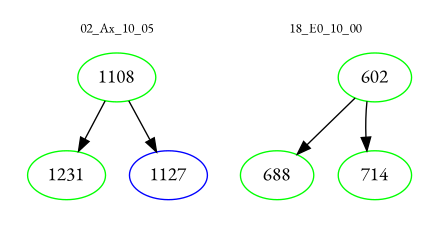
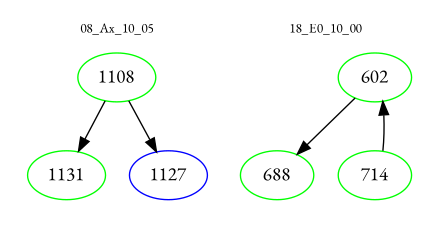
  digraph {
    fontname="EB Garamond"
    node [color=green fontname="EB Garamond"]
    edge [color=black fontname="EB Garamond"]
    n1 [label=1108]
-   n2 [label=1231]
+   n2 [label=1131]
    n3 [color=blue label=1127]
    n4 [label=602]
    n5 [label=688]
    n6 [label=714]
    subgraph cluster_1 {
      color=white
      fontsize=10
-     label="02_Ax_10_05"
+     label="08_Ax_10_05"
      n1
      n2
      n3
    }
    subgraph cluster_2 {
      color=white
      fontsize=10
      label="18_E0_10_00"
      n4
      n5
      n6
    }
    n1 -> n2
    n1 -> n3
    n4 -> n5
-   n4 -> n6
+   n6 -> n4
  }
